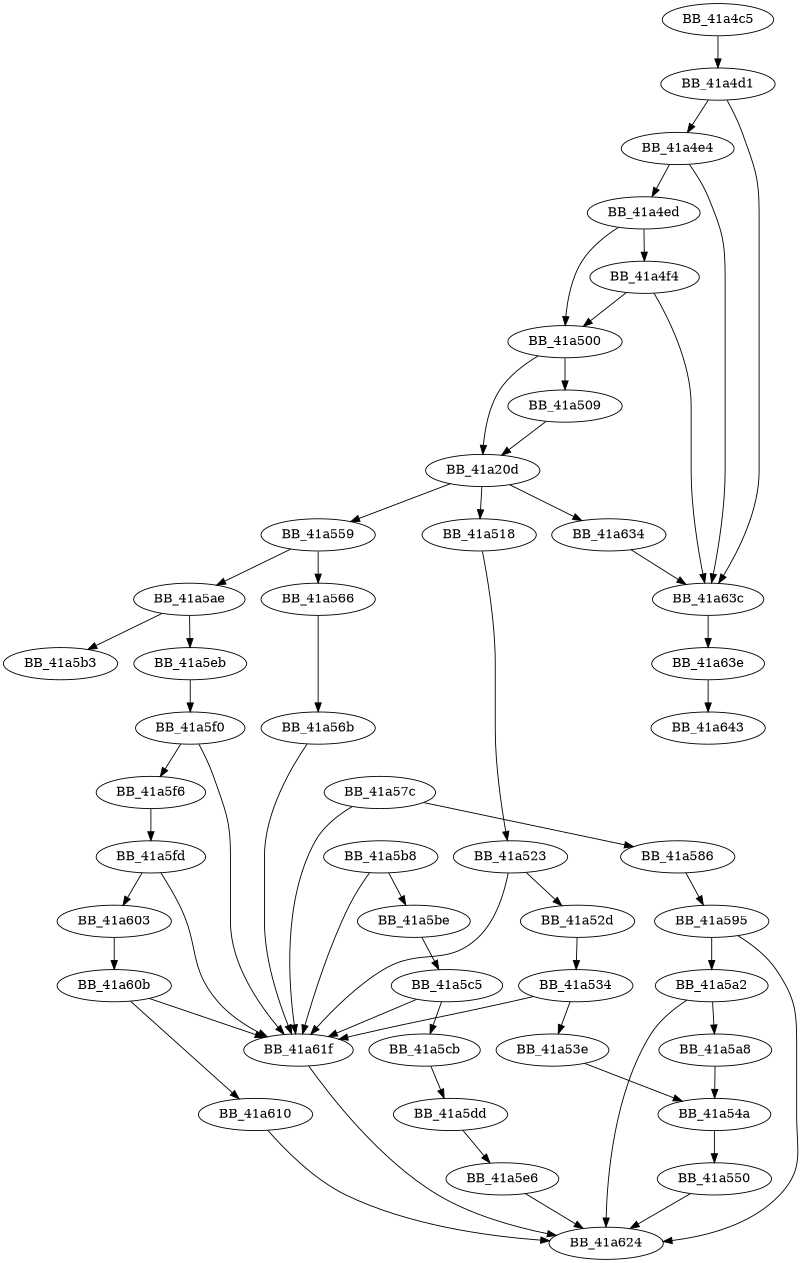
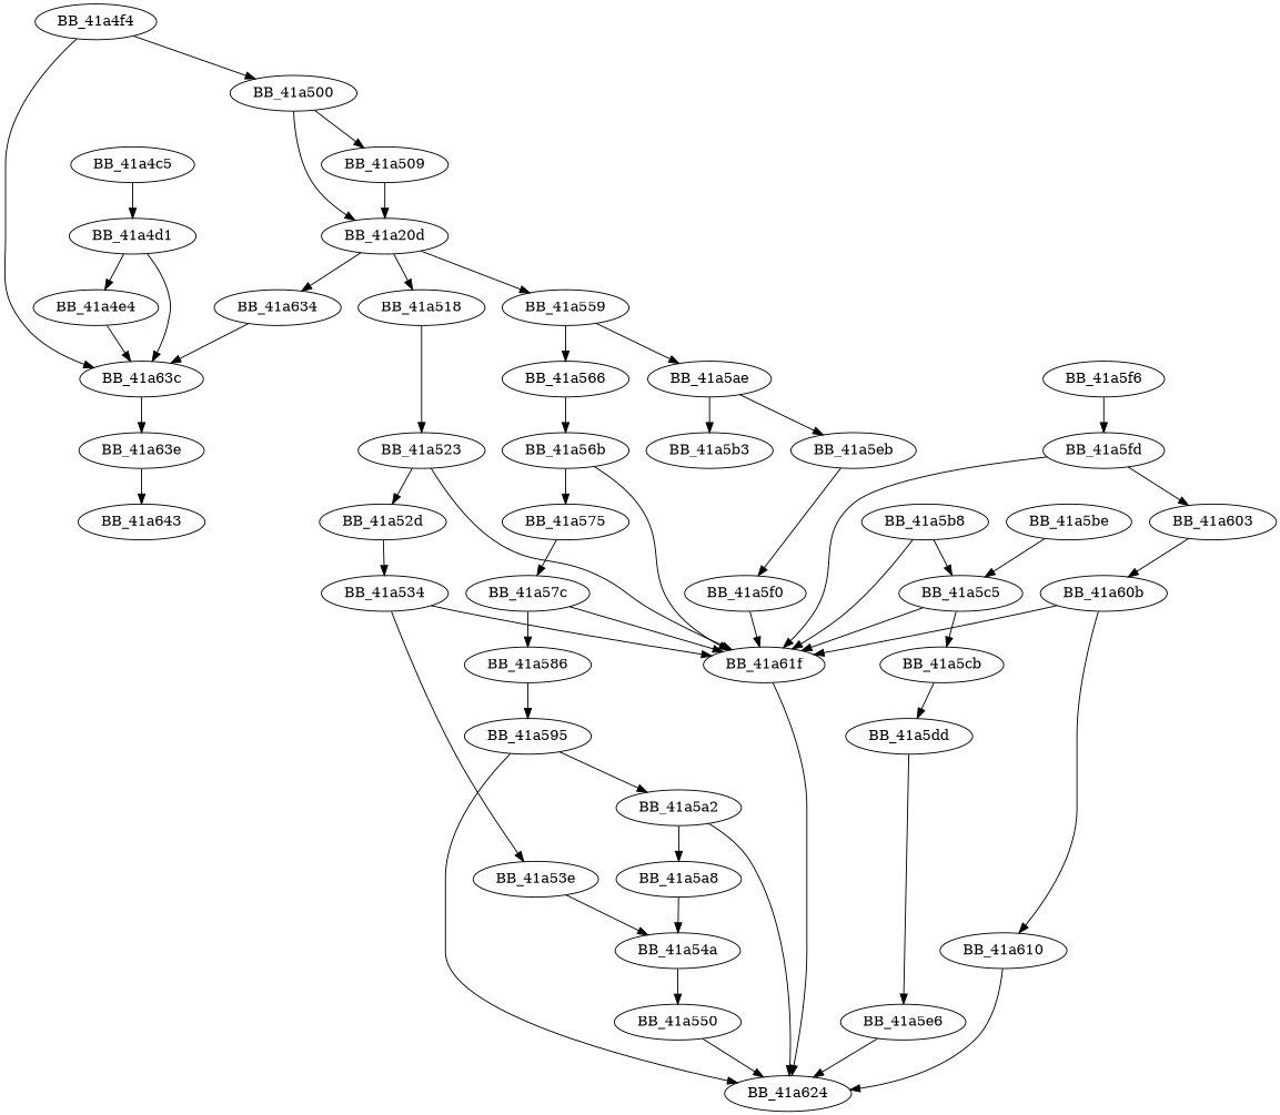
  digraph {
    BB_41a4c5
    BB_41a4d1
    BB_41a4e4
    BB_41a63c
-   BB_41a4ed
    BB_41a63e
    BB_41a4f4
    BB_41a500
    BB_41a643
    BB_41a509
    n11 [label=BB_41a20d]
    BB_41a518
    BB_41a559
    BB_41a634
    BB_41a523
    BB_41a566
    BB_41a5ae
    BB_41a52d
    BB_41a61f
    BB_41a56b
    BB_41a5b3
    BB_41a5eb
    BB_41a534
    BB_41a624
    BB_41a53e
    BB_41a54a
    BB_41a550
+   BB_41a575
    BB_41a5f0
    BB_41a57c
    BB_41a586
    BB_41a595
    BB_41a5a2
    BB_41a5a8
    BB_41a5b8
    BB_41a5be
    BB_41a5f6
    BB_41a5c5
    BB_41a5cb
    BB_41a5dd
    BB_41a5e6
    BB_41a5fd
    BB_41a603
    BB_41a60b
    BB_41a610
    BB_41a4c5 -> BB_41a4d1
    BB_41a4d1 -> BB_41a4e4
    BB_41a4d1 -> BB_41a63c
    BB_41a4e4 -> BB_41a63c
-   BB_41a4e4 -> BB_41a4ed
    BB_41a63c -> BB_41a63e
-   BB_41a4ed -> BB_41a4f4
-   BB_41a4ed -> BB_41a500
    BB_41a63e -> BB_41a643
    BB_41a4f4 -> BB_41a63c
    BB_41a4f4 -> BB_41a500
    BB_41a500 -> BB_41a509
    BB_41a500 -> n11
    BB_41a509 -> n11
    n11 -> BB_41a518
    n11 -> BB_41a559
    n11 -> BB_41a634
    BB_41a518 -> BB_41a523
    BB_41a559 -> BB_41a566
    BB_41a559 -> BB_41a5ae
    BB_41a634 -> BB_41a63c
    BB_41a523 -> BB_41a52d
    BB_41a523 -> BB_41a61f
    BB_41a566 -> BB_41a56b
    BB_41a5ae -> BB_41a5b3
    BB_41a5ae -> BB_41a5eb
    BB_41a52d -> BB_41a534
    BB_41a61f -> BB_41a624
    BB_41a56b -> BB_41a61f
+   BB_41a56b -> BB_41a575
    BB_41a5eb -> BB_41a5f0
    BB_41a534 -> BB_41a61f
    BB_41a534 -> BB_41a53e
    BB_41a53e -> BB_41a54a
    BB_41a54a -> BB_41a550
    BB_41a550 -> BB_41a624
+   BB_41a575 -> BB_41a57c
    BB_41a5f0 -> BB_41a61f
-   BB_41a5f0 -> BB_41a5f6
    BB_41a57c -> BB_41a61f
    BB_41a57c -> BB_41a586
    BB_41a586 -> BB_41a595
    BB_41a595 -> BB_41a624
    BB_41a595 -> BB_41a5a2
    BB_41a5a2 -> BB_41a624
    BB_41a5a2 -> BB_41a5a8
    BB_41a5a8 -> BB_41a54a
    BB_41a5b8 -> BB_41a61f
-   BB_41a5b8 -> BB_41a5be
+   BB_41a5b8 -> BB_41a5c5
    BB_41a5be -> BB_41a5c5
    BB_41a5f6 -> BB_41a5fd
    BB_41a5c5 -> BB_41a61f
    BB_41a5c5 -> BB_41a5cb
    BB_41a5cb -> BB_41a5dd
    BB_41a5dd -> BB_41a5e6
    BB_41a5e6 -> BB_41a624
    BB_41a5fd -> BB_41a61f
    BB_41a5fd -> BB_41a603
    BB_41a603 -> BB_41a60b
    BB_41a60b -> BB_41a61f
    BB_41a60b -> BB_41a610
    BB_41a610 -> BB_41a624
  }
